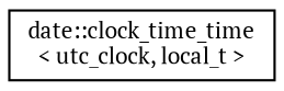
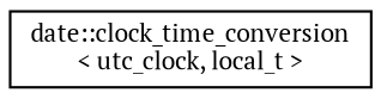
  digraph {
    rankdir=LR
    fontname="PT Serif"
-   n1 [color=black fillcolor=white fontname="PT Serif" fontsize=10 height=0.2 label="date::clock_time_time\l\< utc_clock, local_t \>" shape=record style=filled width=0.4]
+   n1 [color=black fillcolor=white fontname="PT Serif" fontsize=10 height=0.2 label="date::clock_time_conversion\l\< utc_clock, local_t \>" shape=record style=filled width=0.4]
  }
